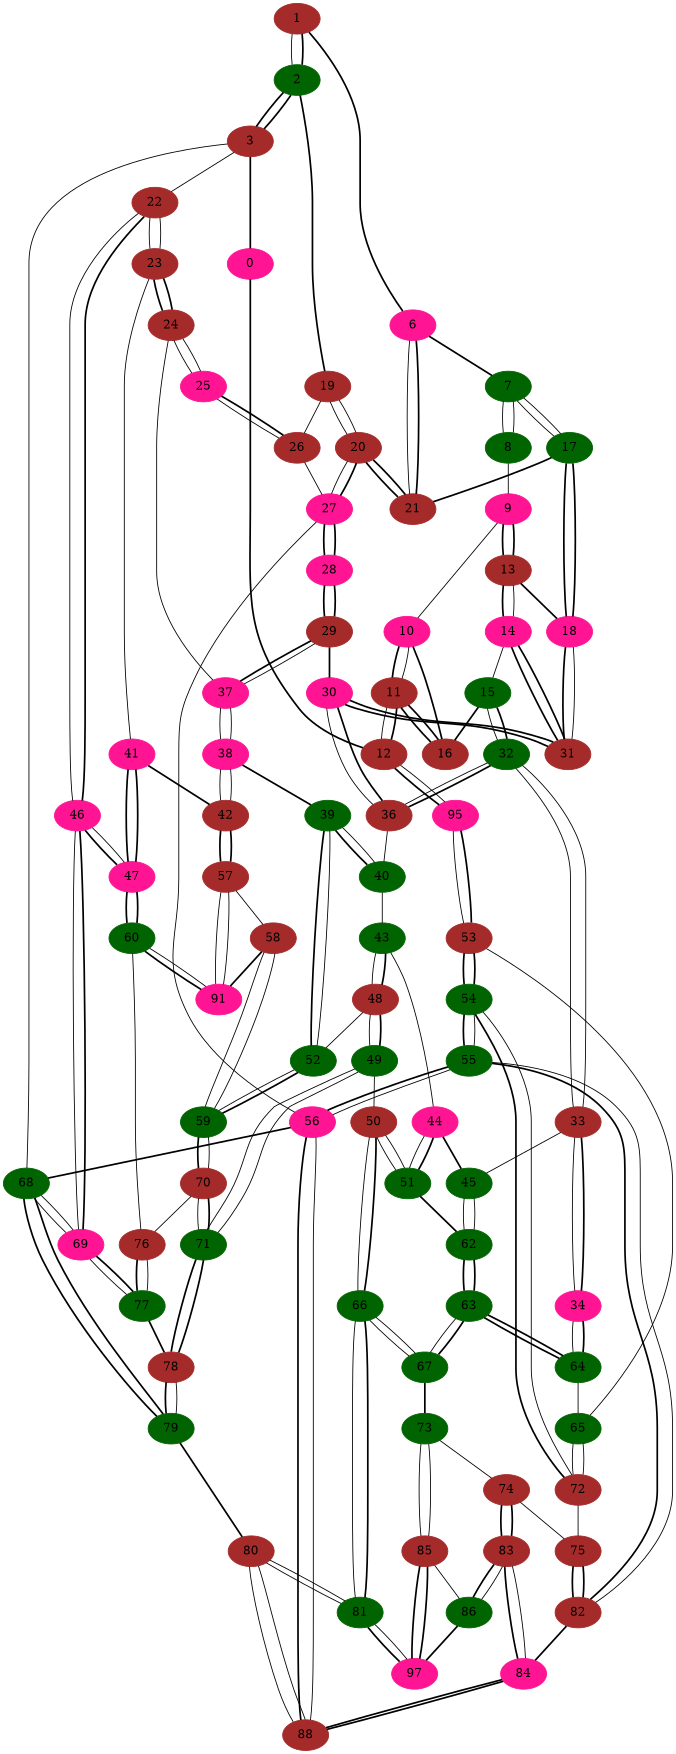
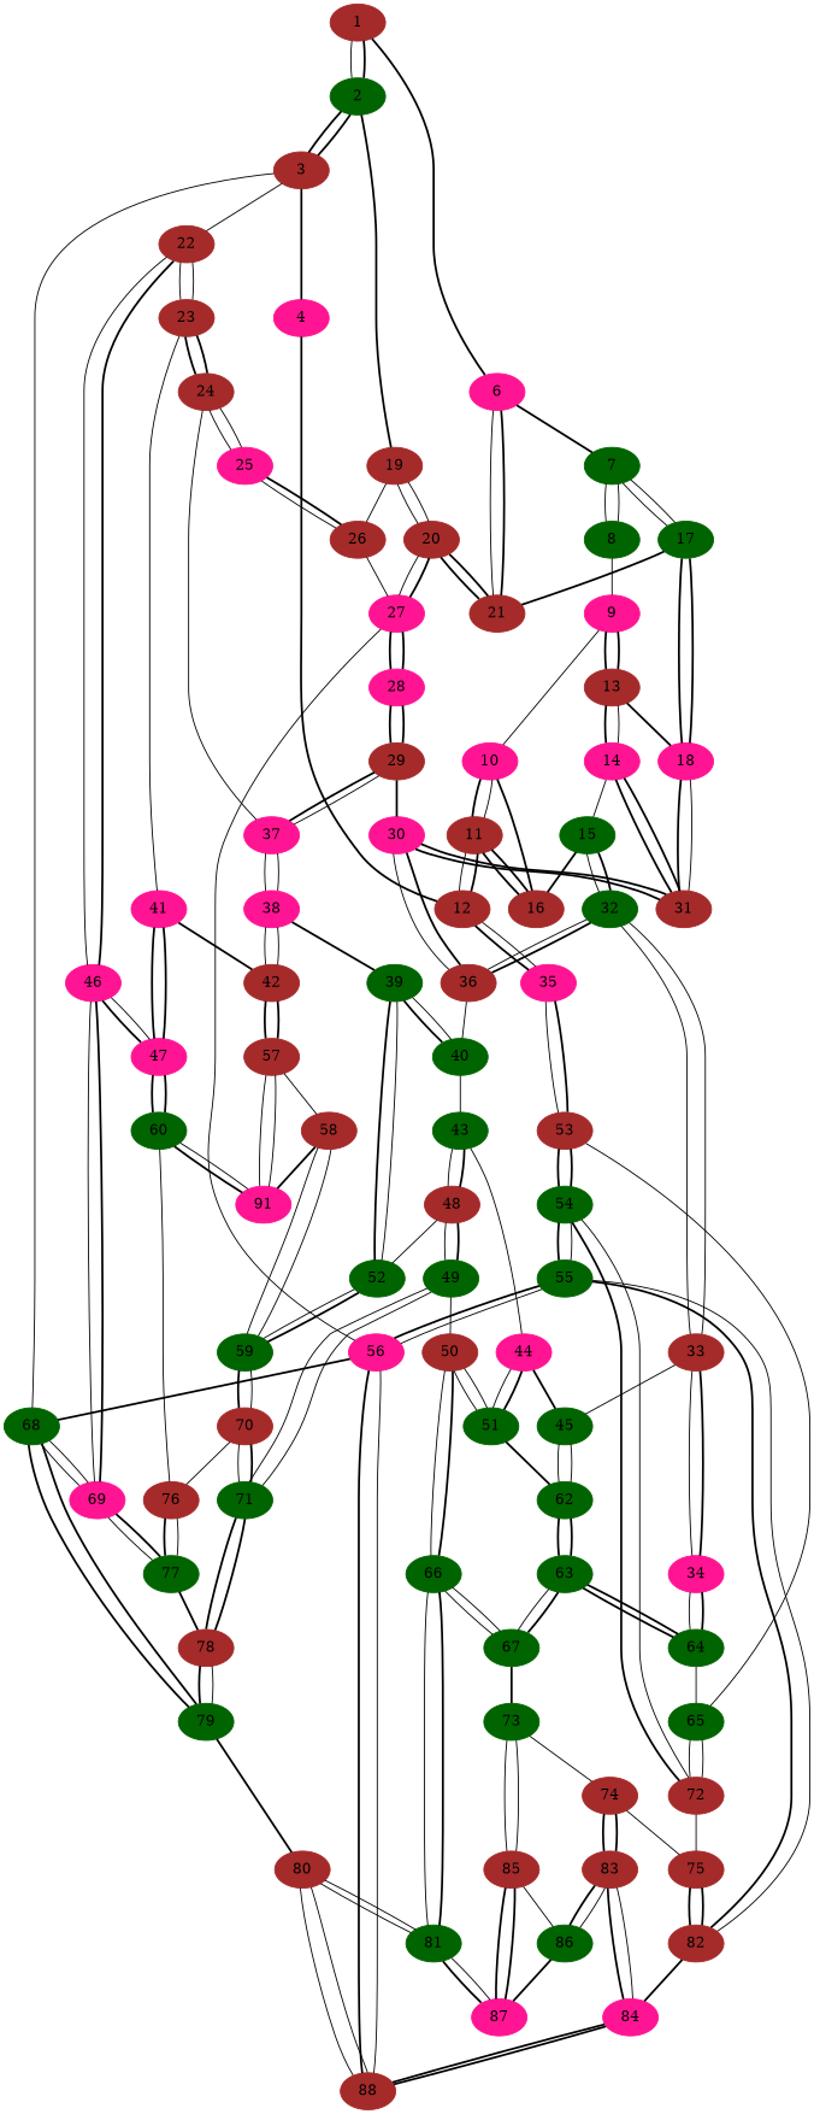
  graph {
    node [color=brown style=filled]
    edge [style=bold]
    2 [color=darkgreen]
    1
    6 [color=deeppink]
    3
    19
    7 [color=darkgreen]
    21
-   4 [color=deeppink label=0]
+   4 [color=deeppink]
    22
    68 [color=darkgreen]
    20
    26
    12
    23
    46 [color=deeppink]
    69 [color=deeppink]
    79 [color=darkgreen]
-   35 [color=deeppink label=95]
+   35 [color=deeppink]
    56 [color=deeppink]
    88
    8 [color=darkgreen]
    9 [color=deeppink]
    17 [color=darkgreen]
    18 [color=deeppink]
    10 [color=deeppink]
    13
    11
    16
    14 [color=deeppink]
    53
    15 [color=darkgreen]
    31
    32 [color=darkgreen]
    36
    33
    27 [color=deeppink]
    28 [color=deeppink]
    24
    41 [color=deeppink]
    47 [color=deeppink]
    25 [color=deeppink]
    37 [color=deeppink]
    42
    38 [color=deeppink]
    29
    30 [color=deeppink]
    40 [color=darkgreen]
    34 [color=deeppink]
    45 [color=darkgreen]
    64 [color=darkgreen]
    62 [color=darkgreen]
    65 [color=darkgreen]
    54 [color=darkgreen]
    43 [color=darkgreen]
    39 [color=darkgreen]
    52 [color=darkgreen]
    57
    59 [color=darkgreen]
    44 [color=deeppink]
    48
    60 [color=darkgreen]
    58
    n63 [color=deeppink label=91]
    51 [color=darkgreen]
    49 [color=darkgreen]
    63 [color=darkgreen]
    77 [color=darkgreen]
    76
    50
    71 [color=darkgreen]
    66 [color=darkgreen]
    78
    67 [color=darkgreen]
    81 [color=darkgreen]
    70
    55 [color=darkgreen]
    72
    82
    75
    84 [color=deeppink]
    73 [color=darkgreen]
-   87 [color=deeppink label=97]
+   87 [color=deeppink]
    74
    85
    80
    83
    86 [color=darkgreen]
    2 -- 3
    2 -- 3
    2 -- 19
    1 -- 2 [style=solid]
    1 -- 2
    1 -- 6
    6 -- 7
    6 -- 21 [style=solid]
    6 -- 21
    3 -- 4
    3 -- 22 [style=solid]
    3 -- 68 [style=solid]
    19 -- 20 [style=solid]
    19 -- 20 [style=solid]
    19 -- 26 [style=solid]
    7 -- 8 [style=solid]
    7 -- 8 [style=solid]
    7 -- 17 [style=solid]
    7 -- 17 [style=solid]
    4 -- 12
    22 -- 23 [style=solid]
    22 -- 23 [style=solid]
    22 -- 46 [style=solid]
    22 -- 46
    68 -- 69 [style=solid]
    68 -- 69 [style=solid]
    68 -- 79
    68 -- 79
    20 -- 21
    20 -- 21
    20 -- 27 [style=solid]
    20 -- 27
    26 -- 27 [style=solid]
    12 -- 35
    12 -- 35 [style=solid]
    23 -- 24
    23 -- 24
    23 -- 41 [style=solid]
    46 -- 69 [style=solid]
    46 -- 69
    46 -- 47
    46 -- 47 [style=solid]
    69 -- 77 [style=solid]
    69 -- 77
    79 -- 80
    35 -- 53 [style=solid]
    35 -- 53
    56 -- 68
    56 -- 88
    56 -- 88 [style=solid]
    8 -- 9 [style=solid]
    9 -- 10 [style=solid]
    9 -- 13
    9 -- 13
    17 -- 21
    17 -- 18
    17 -- 18
    18 -- 31
    18 -- 31 [style=solid]
    10 -- 11
    10 -- 11 [style=solid]
    10 -- 16
    13 -- 18
    13 -- 14
    13 -- 14 [style=solid]
    11 -- 12 [style=solid]
    11 -- 12
    11 -- 16
    11 -- 16
    14 -- 15 [style=solid]
    14 -- 31
    14 -- 31
    53 -- 65 [style=solid]
    53 -- 54
    53 -- 54
    15 -- 16
    15 -- 32 [style=solid]
    15 -- 32
    32 -- 36 [style=solid]
    32 -- 36
    32 -- 33 [style=solid]
    32 -- 33 [style=solid]
    36 -- 40 [style=solid]
    33 -- 34 [style=solid]
    33 -- 34
    33 -- 45 [style=solid]
    27 -- 56 [style=solid]
    27 -- 28
    27 -- 28
    28 -- 29
    28 -- 29
    24 -- 25 [style=solid]
    24 -- 25 [style=solid]
    24 -- 37 [style=solid]
    41 -- 47
    41 -- 47
    41 -- 42
    47 -- 60
    47 -- 60
    25 -- 26 [style=solid]
    25 -- 26
    37 -- 38 [style=solid]
    37 -- 38 [style=solid]
    42 -- 57
    42 -- 57
    38 -- 42 [style=solid]
    38 -- 42 [style=solid]
    38 -- 39
    29 -- 37
    29 -- 37 [style=solid]
    29 -- 30
    30 -- 31
    30 -- 31
    30 -- 36 [style=solid]
    30 -- 36
    40 -- 43 [style=solid]
    34 -- 64 [style=solid]
    34 -- 64
    45 -- 62 [style=solid]
    45 -- 62 [style=solid]
    64 -- 65 [style=solid]
    62 -- 63
    62 -- 63
    65 -- 72 [style=solid]
    65 -- 72 [style=solid]
    54 -- 55
    54 -- 55 [style=solid]
    54 -- 72
    54 -- 72 [style=solid]
    43 -- 44 [style=solid]
    43 -- 48 [style=solid]
    43 -- 48
    39 -- 40
    39 -- 40 [style=solid]
    39 -- 52
    39 -- 52 [style=solid]
    52 -- 59 [style=solid]
    52 -- 59
    57 -- 58 [style=solid]
    57 -- n63 [style=solid]
    57 -- n63 [style=solid]
    59 -- 70
    59 -- 70 [style=solid]
    44 -- 45
    44 -- 51 [style=solid]
    44 -- 51
    48 -- 52 [style=solid]
    48 -- 49 [style=solid]
    48 -- 49
    60 -- n63
    60 -- n63 [style=solid]
    60 -- 76 [style=solid]
    58 -- 59 [style=solid]
    58 -- 59 [style=solid]
    58 -- n63
    51 -- 62
    49 -- 50 [style=solid]
    49 -- 71 [style=solid]
    49 -- 71 [style=solid]
    63 -- 64
    63 -- 64
    63 -- 67 [style=solid]
    63 -- 67
    77 -- 78
    76 -- 77
    76 -- 77 [style=solid]
    50 -- 51 [style=solid]
    50 -- 51 [style=solid]
    50 -- 66 [style=solid]
    50 -- 66
    71 -- 78
    71 -- 78
    66 -- 67 [style=solid]
    66 -- 67 [style=solid]
    66 -- 81 [style=solid]
    66 -- 81
    78 -- 79
    78 -- 79 [style=solid]
    67 -- 73
    81 -- 87
    81 -- 87 [style=solid]
    70 -- 76 [style=solid]
    70 -- 71 [style=solid]
    70 -- 71
    55 -- 56
    55 -- 56 [style=solid]
    55 -- 82
    55 -- 82 [style=solid]
    72 -- 75 [style=solid]
    82 -- 84
    75 -- 82
    75 -- 82
    84 -- 88
    84 -- 88
    73 -- 74 [style=solid]
    73 -- 85 [style=solid]
    73 -- 85 [style=solid]
    74 -- 75 [style=solid]
    74 -- 83
    74 -- 83
    85 -- 87
    85 -- 87
    85 -- 86 [style=solid]
    80 -- 88 [style=solid]
    80 -- 88 [style=solid]
    80 -- 81 [style=solid]
    80 -- 81 [style=solid]
    83 -- 84
    83 -- 84 [style=solid]
    83 -- 86
    83 -- 86 [style=solid]
    86 -- 87
  }
